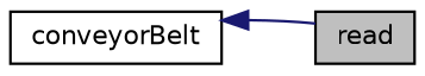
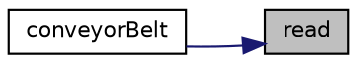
  digraph {
    rankdir=RL
    node [color=black fontname=Helvetica fontsize=10 shape=record style=filled]
    n1 [fillcolor=grey75 fontcolor=black height=0.2 label=read width=0.4]
    n2 [fillcolor=white height=0.2 label=conveyorBelt width=0.4]
-   n2 -> n1 [color=midnightblue dir=back fontname=Helvetica fontsize=10 labelfontname=Helvetica labelfontsize=10 style=solid]
+   n1 -> n2 [color=midnightblue dir=back fontname=Helvetica fontsize=10 labelfontname=Helvetica labelfontsize=10 style=solid]
  }
